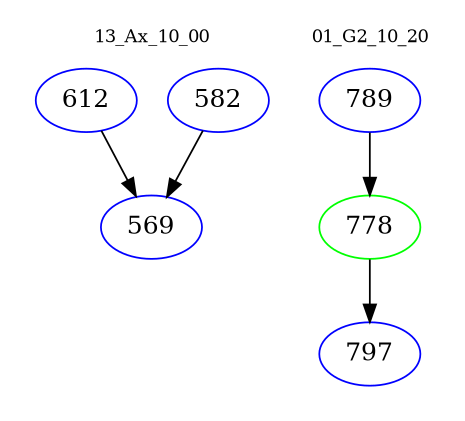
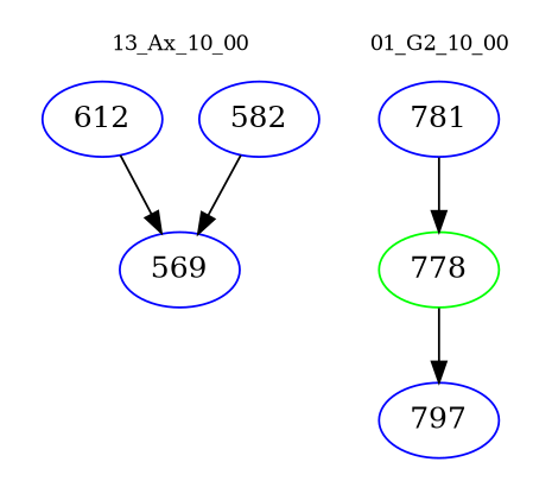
  digraph {
    node [color=blue]
    edge [color=black]
    n1 [label=582]
    n2 [label=569]
    n3 [label=612]
-   n4 [label=789]
+   n4 [label=781]
    n5 [color=green label=778]
    n6 [label=797]
    subgraph cluster_1 {
      color=white
      fontsize=10
      label="13_Ax_10_00"
      n1
      n2
      n3
    }
    subgraph cluster_2 {
      color=white
      fontsize=10
-     label="01_G2_10_20"
+     label="01_G2_10_00"
      n4
      n5
      n6
    }
    n1 -> n2
    n3 -> n2
    n4 -> n5
    n5 -> n6
  }
